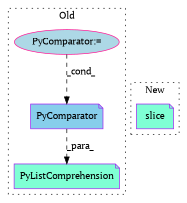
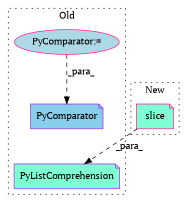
  digraph {
    fontname="PT Serif"
    node [color=purple fillcolor=aquamarine fontname="PT Serif" l=34 s=1198 shape=note style=filled]
    edge [fontname="PT Serif" style=dashed]
    n1 [a=109 l=190 label=PyListComprehension s=1050]
    n2 [a=113 fillcolor=skyblue label=PyComparator]
    n3 [a=7 color=deeppink fillcolor=lightblue label="PyComparator:=" shape=ellipse]
-   n4 [a=32 l="6,1" label=slice s="877,907"]
+   n4 [a=32 color=deeppink l="6,1" label=slice s="877,907"]
    subgraph cluster_1 {
      label=Old
      style=dotted
      n1
      n2
      n3
    }
    subgraph cluster_2 {
      label=New
      style=dotted
      n4
    }
-   n2 -> n1 [label=_para_]
-   n3 -> n2 [label=_cond_]
+   n4 -> n1 [label=_para_]
+   n3 -> n2 [label=_para_]
  }
